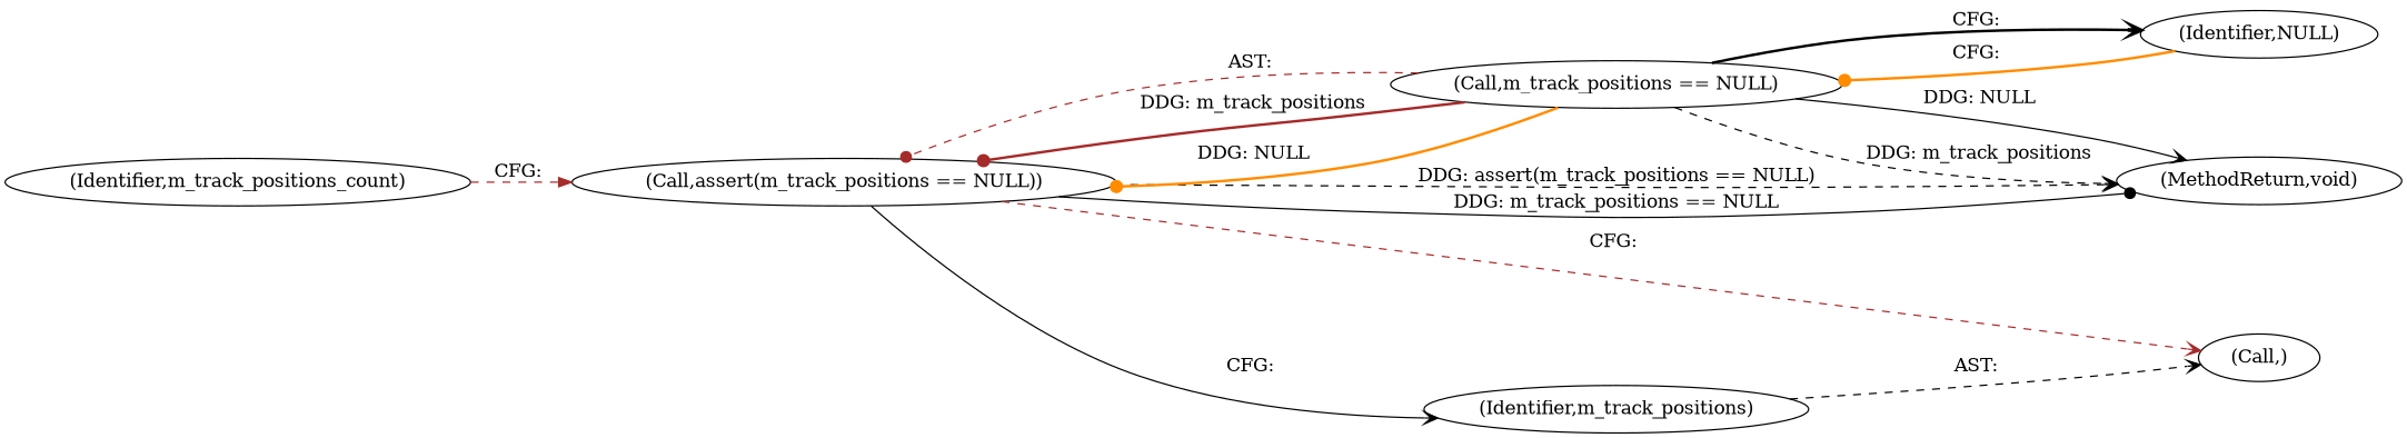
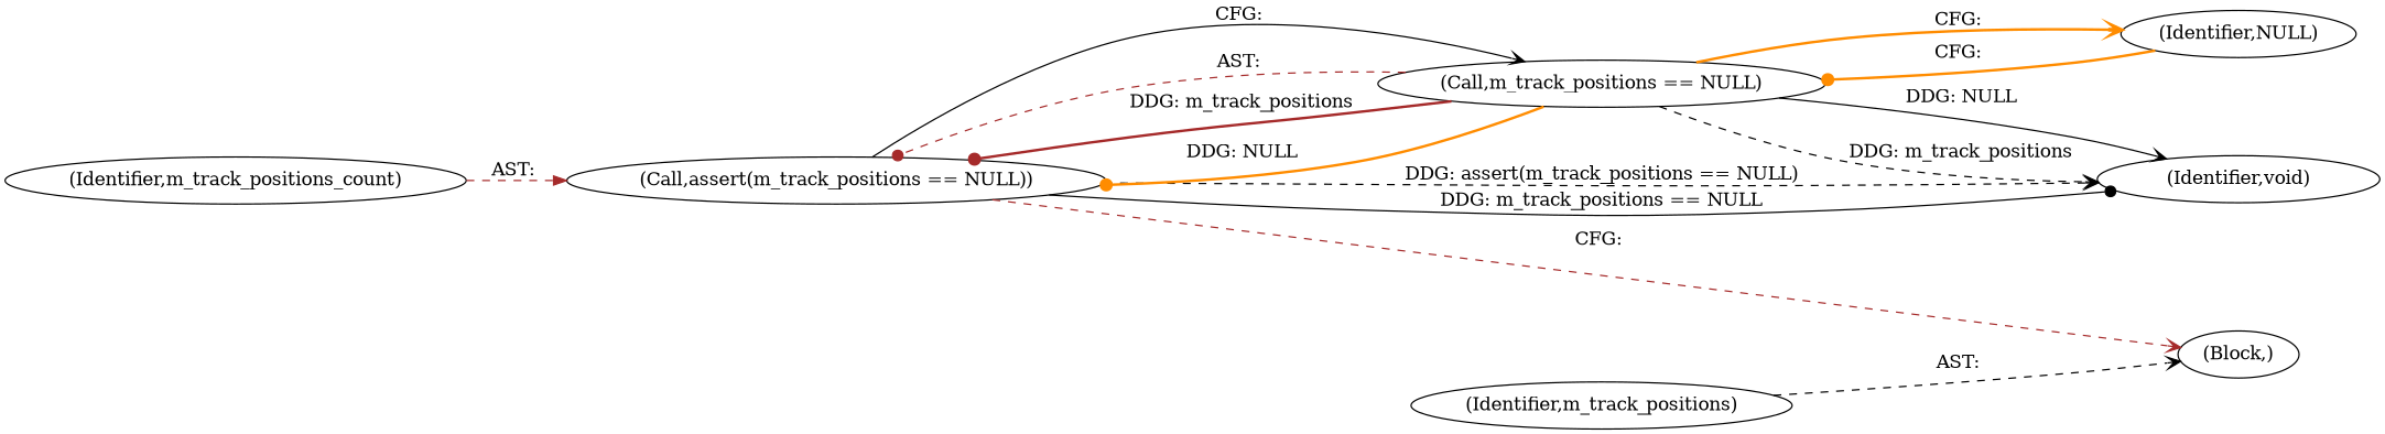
  digraph {
    rankdir=LR
    edge [arrowhead=vee color=black style=dashed]
    n1 [label="(Call,assert(m_track_positions == NULL))"]
    n2 [label="(Call,m_track_positions == NULL)"]
-   n3 [label="(MethodReturn,void)"]
-   n4 [label="(Call,)"]
+   n3 [label="(Identifier,void)"]
+   n4 [label="(Block,)"]
    n5 [label="(Identifier,NULL)"]
    n6 [label="(Identifier,m_track_positions)"]
    n7 [label="(Identifier,m_track_positions_count)"]
-   n1 -> n6 [label="CFG: " style=solid]
+   n1 -> n2 [label="CFG: " style=solid]
    n1 -> n3 [label="DDG: assert(m_track_positions == NULL)"]
    n1 -> n3 [arrowhead=dot label="DDG: m_track_positions == NULL" style=solid]
    n1 -> n4 [color=brown label="CFG: "]
    n2 -> n1 [arrowhead=dot color=brown label="AST: "]
    n2 -> n1 [arrowhead=dot color=brown label="DDG: m_track_positions" style=bold]
    n2 -> n1 [arrowhead=dot color=darkorange label="DDG: NULL" style=bold]
    n2 -> n3 [label="DDG: NULL" style=solid]
    n2 -> n3 [label="DDG: m_track_positions"]
-   n2 -> n5 [label="CFG: " style=bold]
+   n2 -> n5 [color=darkorange label="CFG: " style=bold]
    n5 -> n2 [arrowhead=dot color=darkorange label="CFG: " style=bold]
    n6 -> n4 [label="AST: "]
-   n7 -> n1 [arrowhead=normal color=brown label="CFG: "]
+   n7 -> n1 [arrowhead=normal color=brown label="AST: "]
  }
